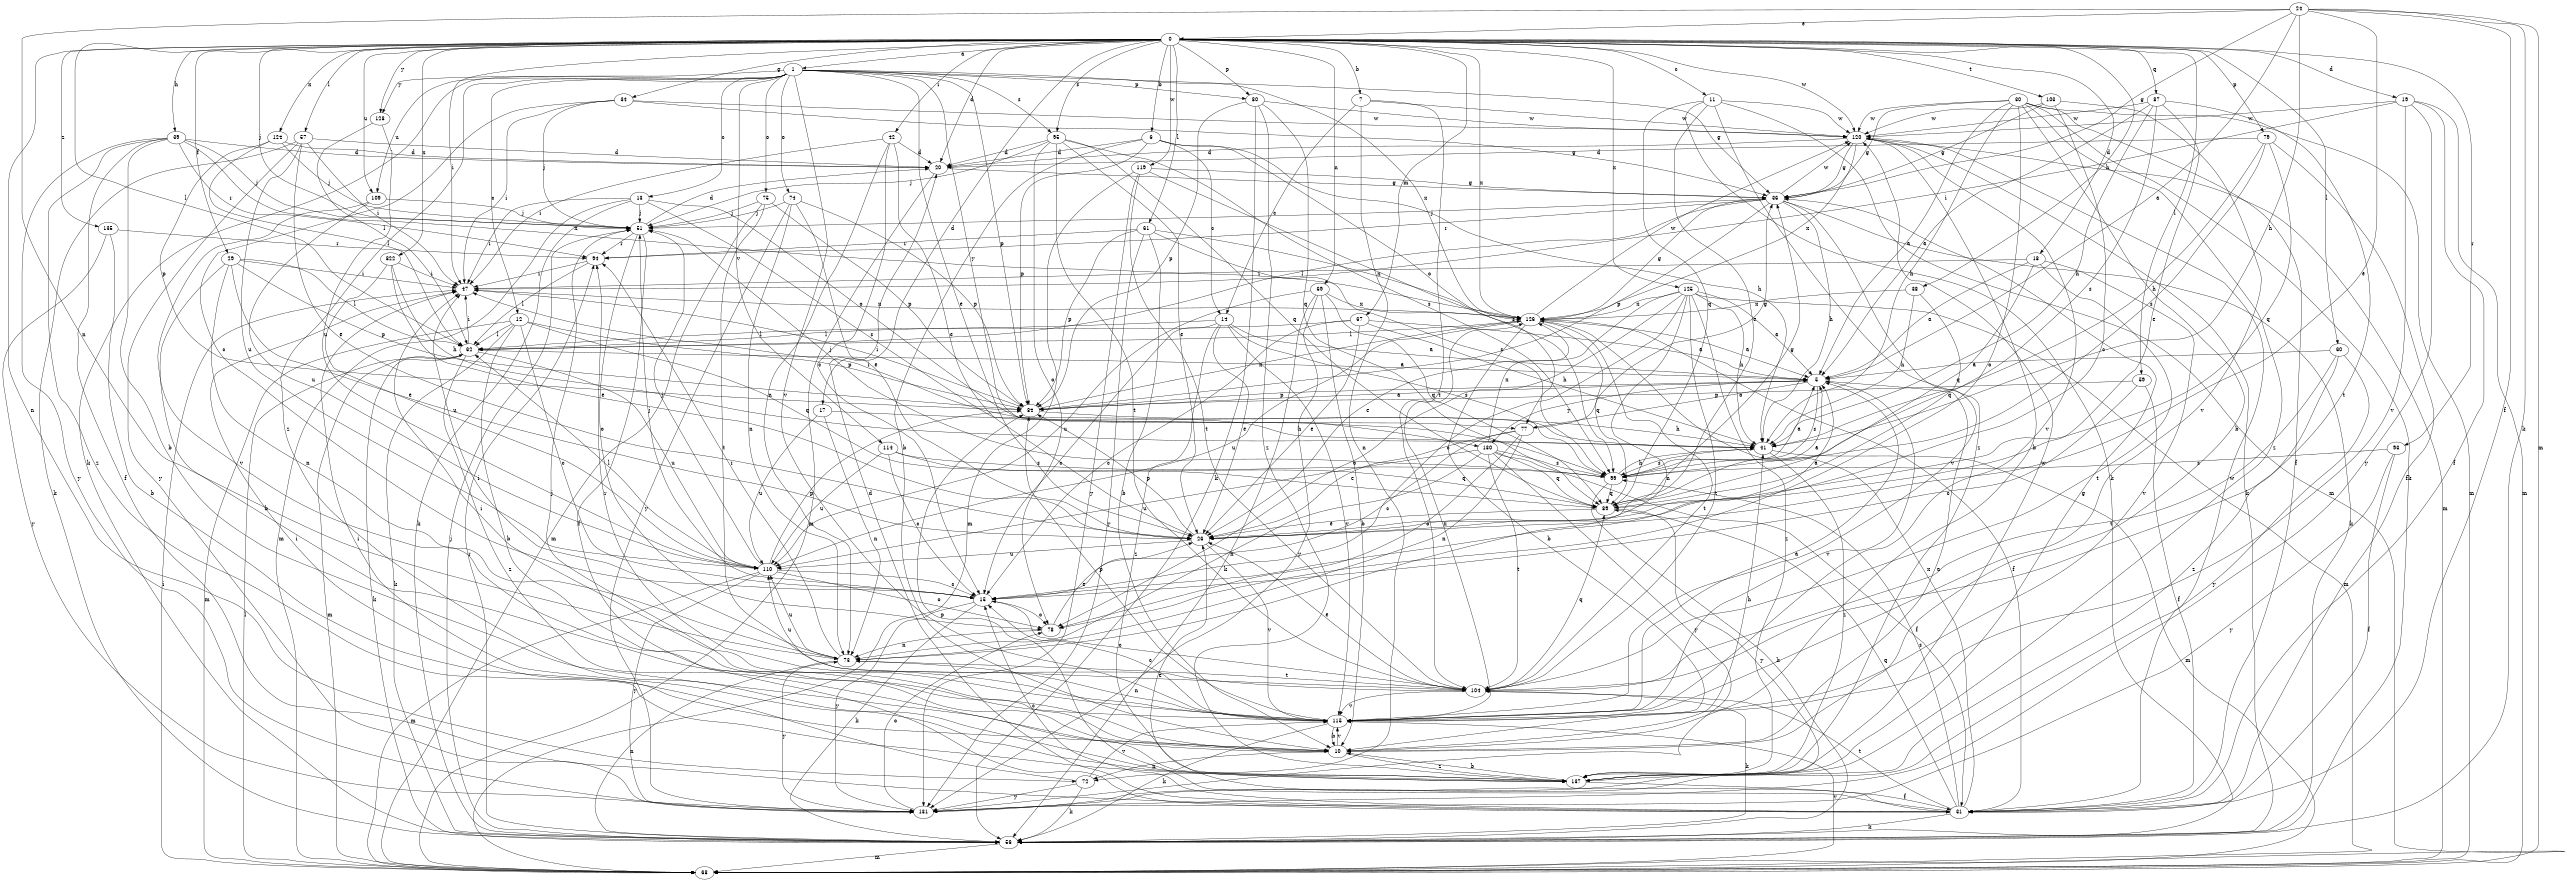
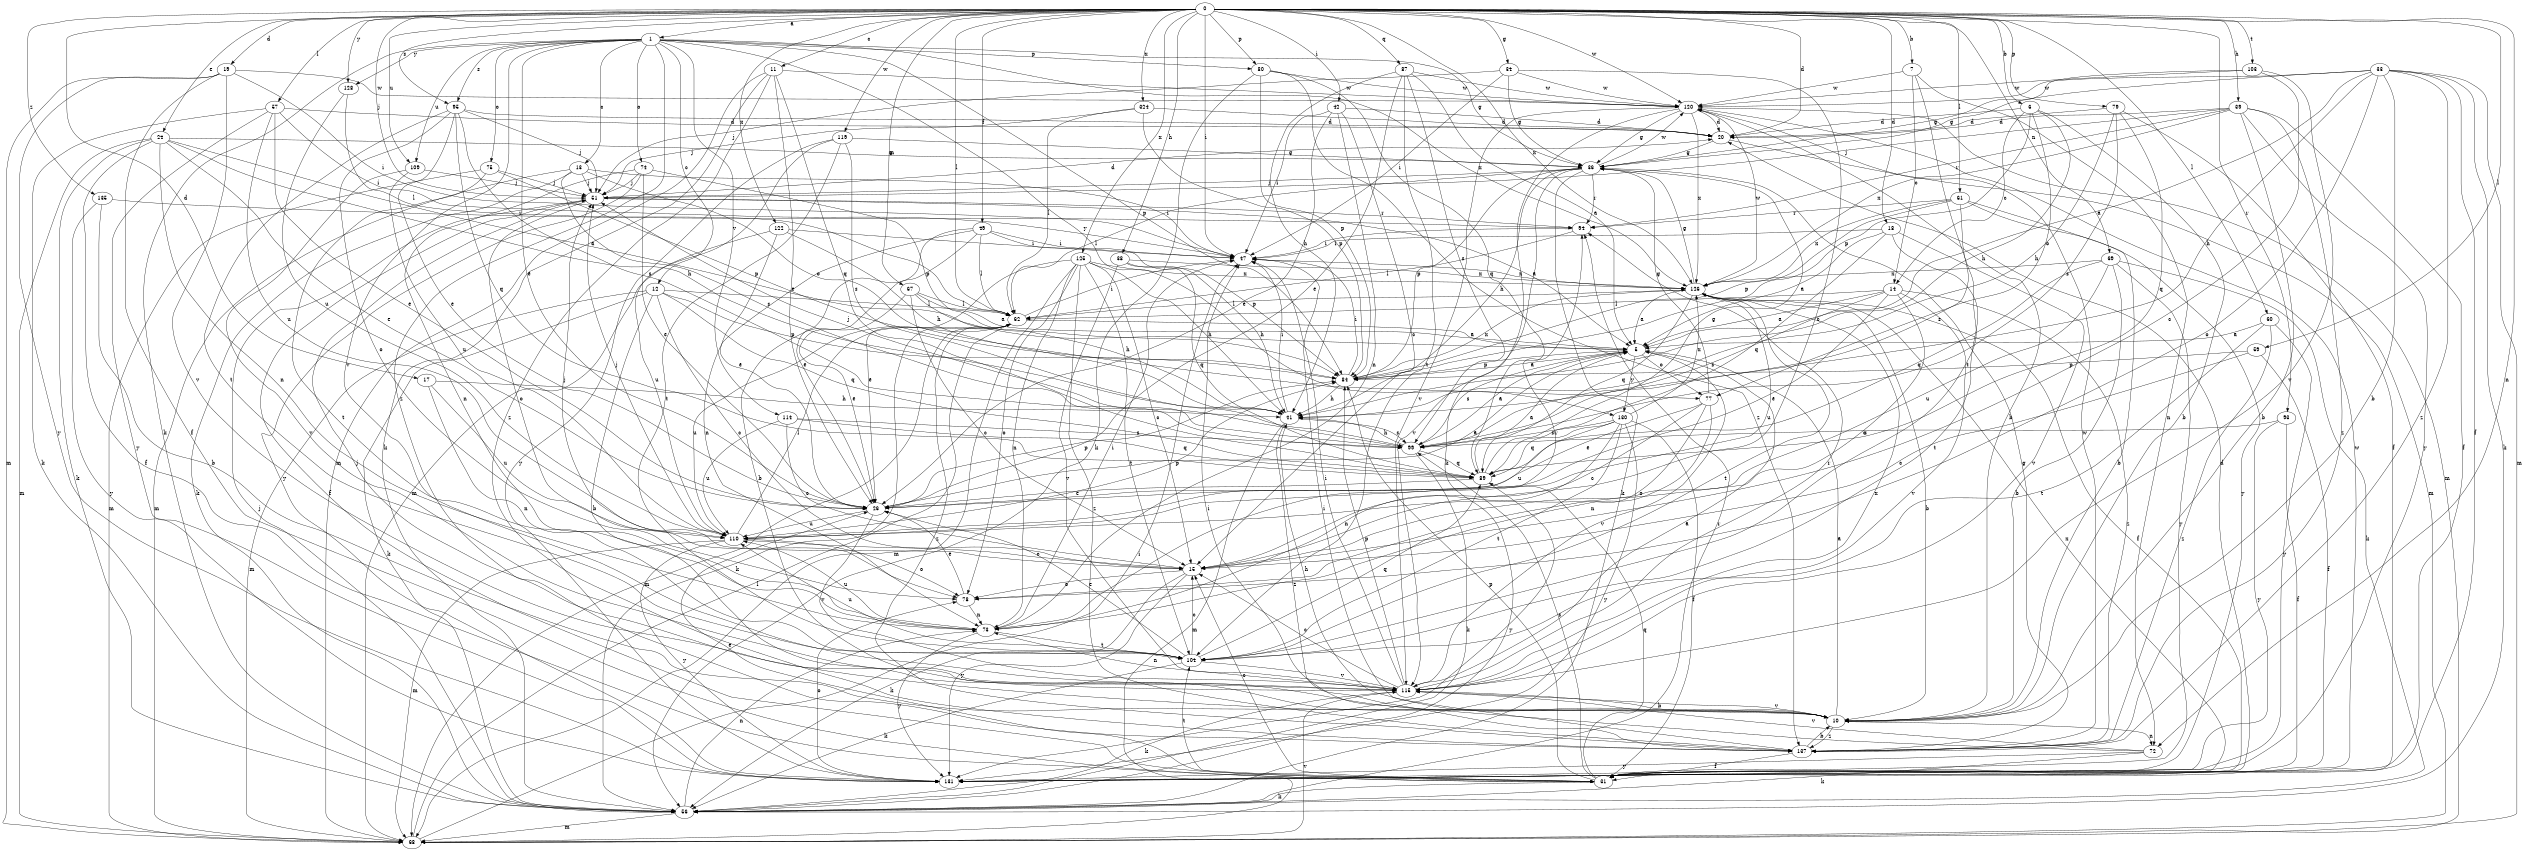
  strict digraph {
    0
    1
    6
    7
    11
    17
    18
    19
    20
    24
-   29
+   29 [label=49]
    34
    38
    39
    42
    47
    51
    57
    59
    60
    61
    62
    67
    69
    72
    79
    80
    87
    93
    95
    103
    109
    119
    120
-   122 [label=822]
-   124
+   122
+   124 [label=324]
    125
    126
    128
    135
    12
    13
    26
    36
    56
    74
    75
    84
    114
    115
    130
    137
    77
    10
    14
    41
    104
    68
    89
    73
    110
    5
    131
    31
-   30
+   30 [label=33]
    78
    15
    94
    99
    0 -> 1 [label=a]
    0 -> 6 [label=b]
    0 -> 7 [label=b]
    0 -> 11 [label=c]
    0 -> 17 [label=d]
    0 -> 18 [label=d]
    0 -> 19 [label=d]
    0 -> 20 [label=d]
-   24 -> 0 [label=e]
+   0 -> 24 [label=e]
    0 -> 29 [label=f]
    0 -> 34 [label=g]
    0 -> 38 [label=h]
    0 -> 39 [label=h]
    0 -> 42 [label=i]
    0 -> 47 [label=i]
    0 -> 51 [label=j]
    0 -> 57 [label=l]
    0 -> 59 [label=l]
    0 -> 60 [label=l]
    0 -> 61 [label=l]
    0 -> 62 [label=l]
    0 -> 67 [label=m]
    0 -> 69 [label=n]
    0 -> 72 [label=n]
    0 -> 79 [label=p]
    0 -> 80 [label=p]
    0 -> 87 [label=q]
    0 -> 93 [label=r]
    0 -> 95 [label=s]
    0 -> 103 [label=t]
    0 -> 109 [label=u]
    0 -> 119 [label=w]
    0 -> 120 [label=w]
    0 -> 122 [label=x]
    0 -> 124 [label=x]
    0 -> 125 [label=x]
    0 -> 126 [label=x]
    0 -> 128 [label=y]
    0 -> 135 [label=z]
    1 -> 80 [label=p]
    1 -> 95 [label=s]
    1 -> 109 [label=u]
    1 -> 126 [label=x]
    1 -> 128 [label=y]
    1 -> 12 [label=c]
    1 -> 13 [label=c]
    1 -> 26 [label=e]
    1 -> 36 [label=g]
    1 -> 56 [label=k]
    1 -> 74 [label=o]
    1 -> 75 [label=o]
    1 -> 84 [label=p]
    1 -> 114 [label=v]
    1 -> 115 [label=v]
    1 -> 130 [label=y]
    1 -> 137 [label=z]
    6 -> 20 [label=d]
    6 -> 84 [label=p]
    6 -> 77 [label=o]
    6 -> 10 [label=b]
    6 -> 14 [label=c]
    6 -> 41 [label=h]
    7 -> 72 [label=n]
    7 -> 120 [label=w]
    7 -> 14 [label=c]
    7 -> 104 [label=t]
    11 -> 120 [label=w]
    11 -> 26 [label=e]
    11 -> 56 [label=k]
    11 -> 137 [label=z]
    11 -> 68 [label=m]
    11 -> 89 [label=q]
    17 -> 41 [label=h]
    17 -> 73 [label=n]
    17 -> 110 [label=u]
    18 -> 47 [label=i]
    18 -> 115 [label=v]
    18 -> 104 [label=t]
    18 -> 89 [label=q]
    18 -> 5 [label=a]
    19 -> 47 [label=i]
    19 -> 120 [label=w]
    19 -> 115 [label=v]
    19 -> 68 [label=m]
    19 -> 131 [label=y]
    19 -> 31 [label=f]
    20 -> 36 [label=g]
    20 -> 68 [label=m]
    24 -> 26 [label=e]
    24 -> 36 [label=g]
    24 -> 56 [label=k]
    24 -> 41 [label=h]
    24 -> 68 [label=m]
    24 -> 73 [label=n]
    24 -> 5 [label=a]
    24 -> 31 [label=f]
    29 -> 47 [label=i]
    29 -> 62 [label=l]
    29 -> 26 [label=e]
    29 -> 84 [label=p]
    29 -> 10 [label=b]
    29 -> 73 [label=n]
    34 -> 47 [label=i]
    34 -> 51 [label=j]
    34 -> 120 [label=w]
    34 -> 36 [label=g]
    34 -> 15 [label=c]
    38 -> 126 [label=x]
+   38 -> 115 [label=v]
    38 -> 41 [label=h]
    38 -> 89 [label=q]
    39 -> 20 [label=d]
    39 -> 51 [label=j]
    39 -> 126 [label=x]
    39 -> 137 [label=z]
    39 -> 10 [label=b]
    39 -> 131 [label=y]
    39 -> 31 [label=f]
    39 -> 94 [label=r]
    42 -> 20 [label=d]
    42 -> 47 [label=i]
    42 -> 26 [label=e]
    42 -> 73 [label=n]
    42 -> 15 [label=c]
    47 -> 126 [label=x]
    51 -> 20 [label=d]
    51 -> 31 [label=f]
    51 -> 78 [label=o]
    51 -> 94 [label=r]
    57 -> 20 [label=d]
    57 -> 47 [label=i]
    57 -> 26 [label=e]
    57 -> 56 [label=k]
    57 -> 110 [label=u]
    57 -> 131 [label=y]
    59 -> 84 [label=p]
    59 -> 31 [label=f]
    59 -> 15 [label=c]
    60 -> 137 [label=z]
    60 -> 104 [label=t]
    60 -> 5 [label=a]
    60 -> 131 [label=y]
    61 -> 126 [label=x]
    61 -> 84 [label=p]
    61 -> 10 [label=b]
    61 -> 131 [label=y]
    61 -> 94 [label=r]
    61 -> 99 [label=s]
    62 -> 47 [label=i]
    62 -> 56 [label=k]
    62 -> 137 [label=z]
    62 -> 68 [label=m]
    62 -> 110 [label=u]
    62 -> 5 [label=a]
    67 -> 62 [label=l]
    67 -> 26 [label=e]
    67 -> 41 [label=h]
    67 -> 5 [label=a]
    67 -> 15 [label=c]
    69 -> 126 [label=x]
    69 -> 56 [label=k]
    69 -> 10 [label=b]
    69 -> 89 [label=q]
    69 -> 110 [label=u]
    69 -> 131 [label=y]
    72 -> 47 [label=i]
    72 -> 56 [label=k]
    72 -> 115 [label=v]
    72 -> 131 [label=y]
    79 -> 20 [label=d]
    79 -> 41 [label=h]
    79 -> 89 [label=q]
    79 -> 31 [label=f]
    79 -> 99 [label=s]
    80 -> 120 [label=w]
    80 -> 56 [label=k]
    80 -> 84 [label=p]
    80 -> 137 [label=z]
    80 -> 89 [label=q]
    87 -> 120 [label=w]
    87 -> 26 [label=e]
    87 -> 41 [label=h]
    87 -> 104 [label=t]
    87 -> 5 [label=a]
    87 -> 99 [label=s]
    93 -> 131 [label=y]
    93 -> 31 [label=f]
    93 -> 99 [label=s]
    95 -> 20 [label=d]
    95 -> 51 [label=j]
    95 -> 26 [label=e]
    95 -> 104 [label=t]
    95 -> 89 [label=q]
    95 -> 78 [label=o]
    95 -> 99 [label=s]
    103 -> 120 [label=w]
    103 -> 36 [label=g]
    103 -> 115 [label=v]
    103 -> 15 [label=c]
    109 -> 51 [label=j]
    109 -> 115 [label=v]
    109 -> 110 [label=u]
    119 -> 36 [label=g]
    119 -> 104 [label=t]
    119 -> 68 [label=m]
    119 -> 131 [label=y]
    119 -> 99 [label=s]
    120 -> 20 [label=d]
    120 -> 126 [label=x]
    120 -> 36 [label=g]
    120 -> 56 [label=k]
    120 -> 115 [label=v]
    120 -> 10 [label=b]
    120 -> 68 [label=m]
    122 -> 47 [label=i]
    122 -> 26 [label=e]
    122 -> 41 [label=h]
    122 -> 110 [label=u]
    124 -> 20 [label=d]
    124 -> 51 [label=j]
    124 -> 62 [label=l]
    124 -> 84 [label=p]
    125 -> 126 [label=x]
    125 -> 26 [label=e]
    125 -> 137 [label=z]
    125 -> 41 [label=h]
    125 -> 104 [label=t]
    125 -> 68 [label=m]
    125 -> 73 [label=n]
-   125 -> 5 [label=a]
+   51 -> 5 [label=a]
    125 -> 78 [label=o]
    125 -> 15 [label=c]
    126 -> 62 [label=l]
    126 -> 120 [label=w]
    126 -> 36 [label=g]
    126 -> 10 [label=b]
    126 -> 104 [label=t]
    126 -> 89 [label=q]
    126 -> 110 [label=u]
    126 -> 5 [label=a]
    126 -> 31 [label=f]
    128 -> 62 [label=l]
    128 -> 110 [label=u]
    135 -> 10 [label=b]
    135 -> 131 [label=y]
    135 -> 94 [label=r]
    12 -> 62 [label=l]
    12 -> 56 [label=k]
    12 -> 84 [label=p]
    12 -> 10 [label=b]
    12 -> 68 [label=m]
    12 -> 89 [label=q]
    12 -> 15 [label=c]
    13 -> 47 [label=i]
    13 -> 51 [label=j]
    13 -> 56 [label=k]
    13 -> 77 [label=o]
    13 -> 68 [label=m]
    13 -> 99 [label=s]
    26 -> 84 [label=p]
    26 -> 115 [label=v]
    26 -> 110 [label=u]
    26 -> 5 [label=a]
    36 -> 51 [label=j]
    36 -> 62 [label=l]
    36 -> 120 [label=w]
    36 -> 56 [label=k]
    36 -> 84 [label=p]
    36 -> 115 [label=v]
    36 -> 41 [label=h]
    36 -> 94 [label=r]
    56 -> 51 [label=j]
    56 -> 68 [label=m]
    56 -> 73 [label=n]
    56 -> 94 [label=r]
    74 -> 51 [label=j]
    74 -> 26 [label=e]
    74 -> 84 [label=p]
    74 -> 73 [label=n]
    74 -> 131 [label=y]
    75 -> 51 [label=j]
    75 -> 84 [label=p]
    75 -> 104 [label=t]
    75 -> 68 [label=m]
    84 -> 47 [label=i]
    84 -> 126 [label=x]
    84 -> 41 [label=h]
    84 -> 5 [label=a]
    114 -> 89 [label=q]
    114 -> 110 [label=u]
    114 -> 15 [label=c]
    114 -> 99 [label=s]
    115 -> 47 [label=i]
    115 -> 126 [label=x]
    115 -> 56 [label=k]
    115 -> 84 [label=p]
    115 -> 10 [label=b]
    115 -> 73 [label=n]
    115 -> 5 [label=a]
    115 -> 15 [label=c]
    115 -> 94 [label=r]
    130 -> 126 [label=x]
    130 -> 104 [label=t]
    130 -> 89 [label=q]
    130 -> 73 [label=n]
    130 -> 110 [label=u]
    130 -> 131 [label=y]
    130 -> 31 [label=f]
    130 -> 99 [label=s]
    137 -> 47 [label=i]
    137 -> 120 [label=w]
    137 -> 36 [label=g]
    137 -> 10 [label=b]
    137 -> 31 [label=f]
    77 -> 26 [label=e]
    77 -> 36 [label=g]
    77 -> 73 [label=n]
    77 -> 78 [label=o]
    77 -> 15 [label=c]
    10 -> 51 [label=j]
    10 -> 72 [label=n]
    10 -> 115 [label=v]
    10 -> 137 [label=z]
    10 -> 41 [label=h]
    10 -> 5 [label=a]
    14 -> 62 [label=l]
    14 -> 26 [label=e]
    14 -> 115 [label=v]
    14 -> 137 [label=z]
    14 -> 5 [label=a]
    14 -> 15 [label=c]
    14 -> 99 [label=s]
    41 -> 47 [label=i]
    41 -> 137 [label=z]
    41 -> 68 [label=m]
    41 -> 99 [label=s]
    104 -> 26 [label=e]
    104 -> 56 [label=k]
    104 -> 115 [label=v]
    104 -> 89 [label=q]
    104 -> 110 [label=u]
    104 -> 15 [label=c]
    68 -> 47 [label=i]
    68 -> 62 [label=l]
    68 -> 115 [label=v]
    89 -> 26 [label=e]
    89 -> 36 [label=g]
    89 -> 5 [label=a]
    89 -> 131 [label=y]
    73 -> 47 [label=i]
    73 -> 104 [label=t]
    73 -> 110 [label=u]
    73 -> 131 [label=y]
    73 -> 94 [label=r]
    110 -> 51 [label=j]
    110 -> 62 [label=l]
    110 -> 84 [label=p]
    110 -> 68 [label=m]
    110 -> 131 [label=y]
    110 -> 78 [label=o]
    110 -> 15 [label=c]
    5 -> 84 [label=p]
    5 -> 115 [label=v]
    5 -> 130 [label=y]
    5 -> 77 [label=o]
    5 -> 99 [label=s]
    131 -> 78 [label=o]
    31 -> 20 [label=d]
    31 -> 120 [label=w]
    31 -> 126 [label=x]
    31 -> 26 [label=e]
    31 -> 56 [label=k]
    31 -> 84 [label=p]
    31 -> 104 [label=t]
    31 -> 89 [label=q]
    31 -> 15 [label=c]
    31 -> 99 [label=s]
    30 -> 120 [label=w]
    30 -> 36 [label=g]
    30 -> 56 [label=k]
    30 -> 137 [label=z]
    30 -> 10 [label=b]
    30 -> 41 [label=h]
    30 -> 68 [label=m]
    30 -> 5 [label=a]
    30 -> 31 [label=f]
    30 -> 78 [label=o]
    78 -> 26 [label=e]
    78 -> 73 [label=n]
    15 -> 51 [label=j]
    15 -> 56 [label=k]
    15 -> 131 [label=y]
    15 -> 78 [label=o]
    94 -> 47 [label=i]
    94 -> 62 [label=l]
    99 -> 51 [label=j]
    99 -> 56 [label=k]
    99 -> 41 [label=h]
    99 -> 89 [label=q]
    99 -> 5 [label=a]
  }
